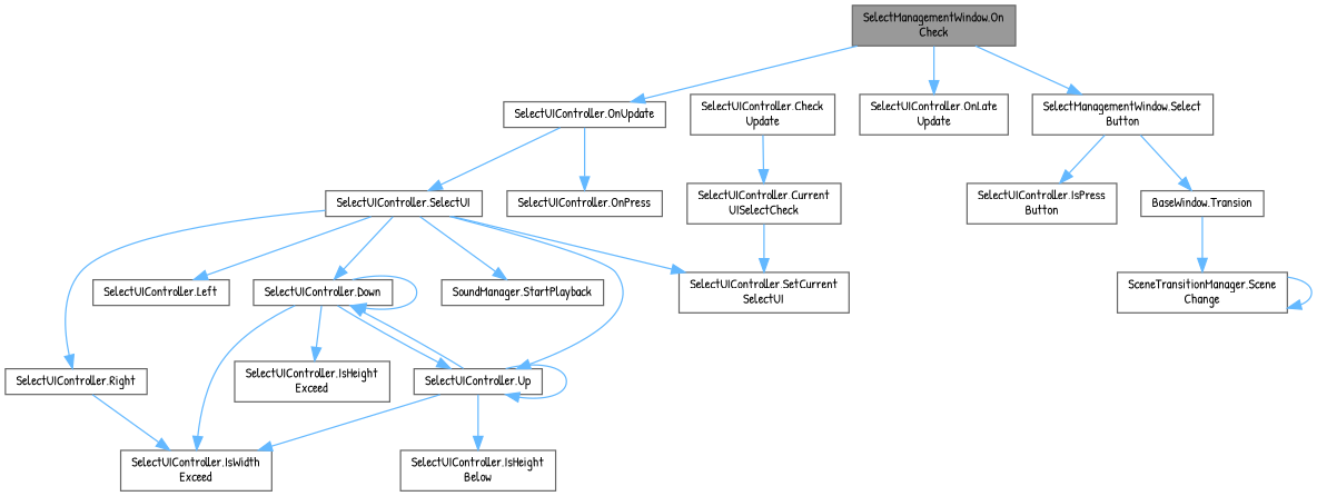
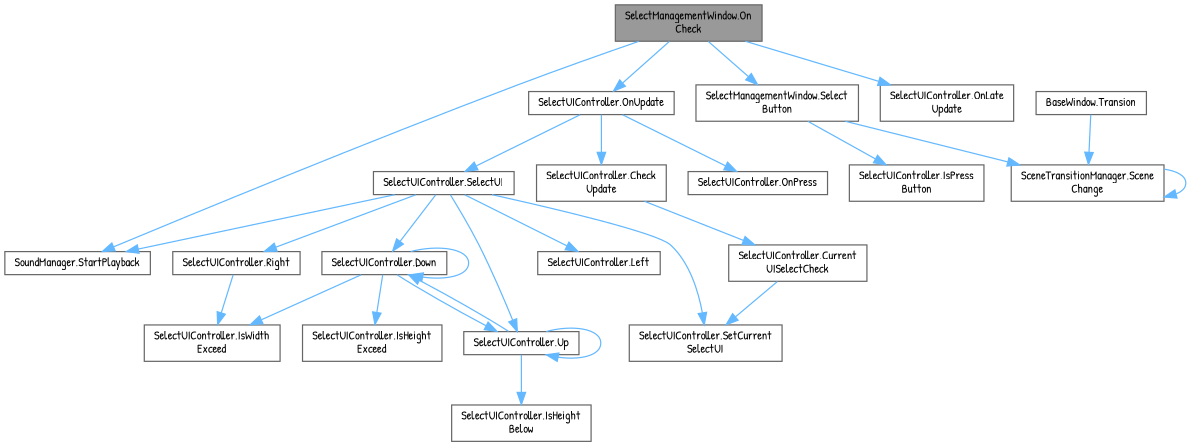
  digraph {
    fontname="Patrick Hand"
    rankdir=TB
    node [color=grey40 fillcolor=white fontname="Patrick Hand" fontsize=10 shape=box style=filled]
    edge [color=steelblue1 fontname="Patrick Hand" fontsize=10 labelfontname=Helvetica labelfontsize=10 style=solid]
    n1 [color=gray40 fillcolor=grey60 fontcolor=black height=0.2 label="SelectManagementWindow.On\lCheck" width=0.4]
    n2 [height=0.2 label="SelectUIController.OnLate\lUpdate" width=0.4]
    n3 [height=0.2 label="SelectUIController.OnUpdate" width=0.4]
    n4 [height=0.2 label="SoundManager.StartPlayback" width=0.4]
    n5 [height=0.2 label="SelectManagementWindow.Select\lButton" width=0.4]
    n6 [height=0.2 label="SelectUIController.Check\lUpdate" width=0.4]
    n7 [height=0.2 label="SelectUIController.OnPress" width=0.4]
    n8 [height=0.2 label="SelectUIController.SelectUI" width=0.4]
    n9 [height=0.2 label="SelectUIController.IsPress\lButton" width=0.4]
    n10 [height=0.2 label="BaseWindow.Transion" width=0.4]
    n11 [height=0.2 label="SelectUIController.Current\lUISelectCheck" width=0.4]
    n12 [height=0.2 label="SelectUIController.SetCurrent\lSelectUI" width=0.4]
    n13 [height=0.2 label="SelectUIController.Down" width=0.4]
    n14 [height=0.2 label="SelectUIController.Up" width=0.4]
    n15 [height=0.2 label="SelectUIController.Left" width=0.4]
    n16 [height=0.2 label="SelectUIController.Right" width=0.4]
    n17 [height=0.2 label="SelectUIController.IsHeight\lExceed" width=0.4]
    n18 [height=0.2 label="SelectUIController.IsWidth\lExceed" width=0.4]
    n19 [height=0.2 label="SelectUIController.IsHeight\lBelow" width=0.4]
    n20 [height=0.2 label="SceneTransitionManager.Scene\lChange" width=0.4]
    n1 -> n2
    n1 -> n3
+   n1 -> n4
    n1 -> n5
+   n3 -> n6
    n3 -> n7
    n3 -> n8
    n5 -> n9
-   n5 -> n10
+   n5 -> n20
    n6 -> n11
    n8 -> n4
    n8 -> n12
    n8 -> n13
    n8 -> n14
    n8 -> n15
    n8 -> n16
    n10 -> n20
    n11 -> n12
    n13 -> n13
    n13 -> n14
    n13 -> n17
    n13 -> n18
    n14 -> n13
    n14 -> n14
-   n14 -> n18
    n14 -> n19
    n16 -> n18
    n20 -> n20
  }
